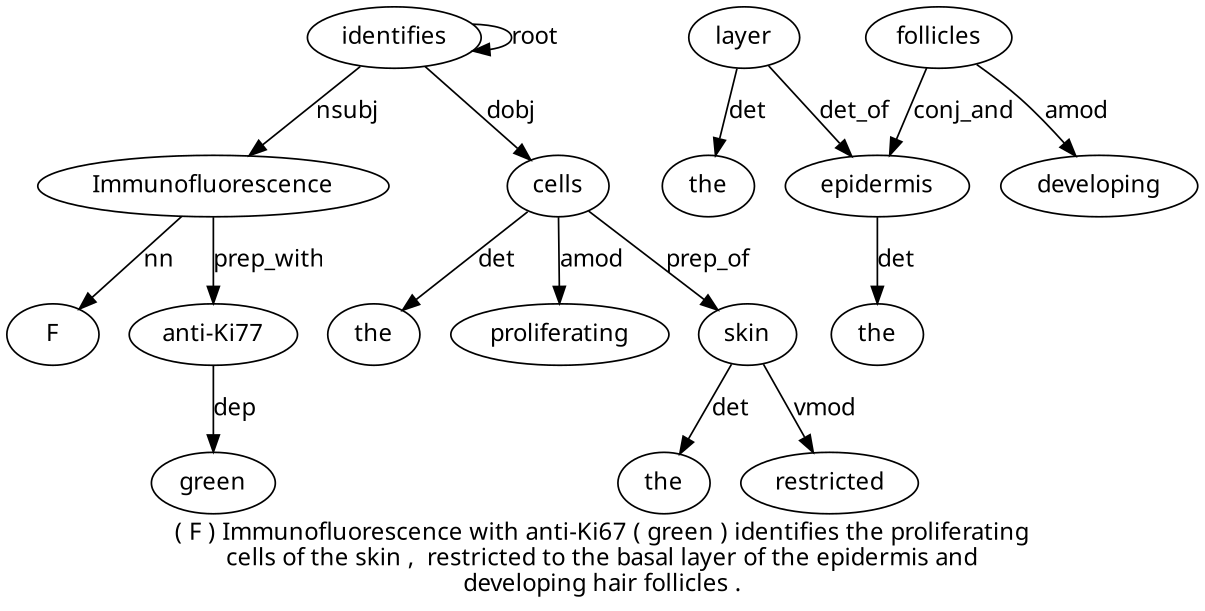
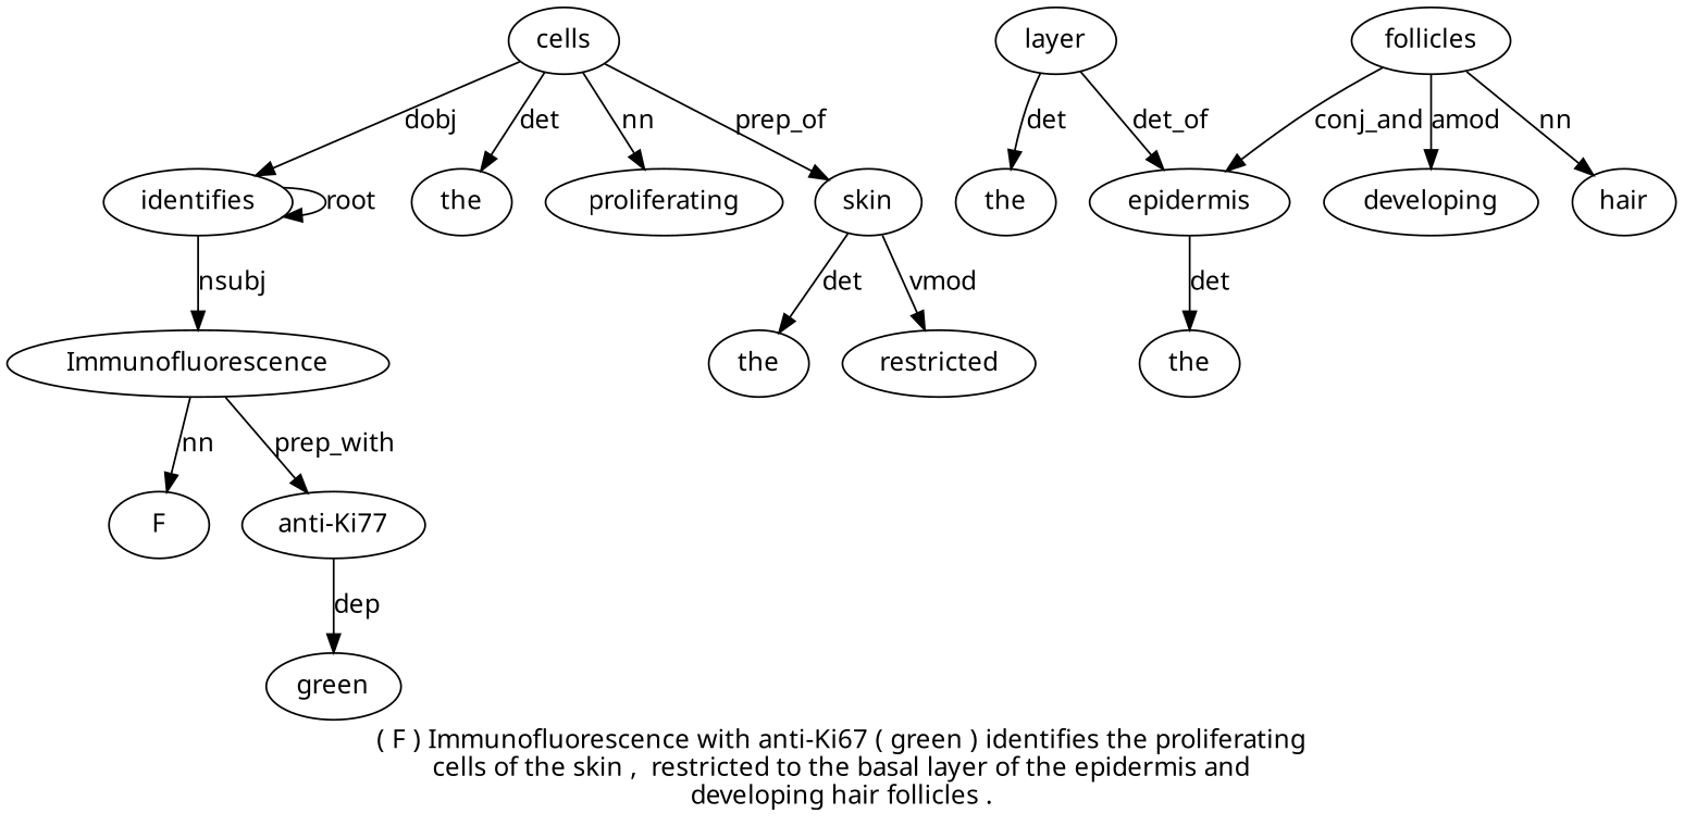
  digraph {
    fontname="Noto Sans"
    label="( F ) Immunofluorescence with anti-Ki67 ( green ) identifies the proliferating\ncells of the skin ,  restricted to the basal layer of the epidermis and\ndeveloping hair follicles ."
    node [fillcolor=white fontname="Noto Sans" style=filled]
    edge [fontname="Noto Sans"]
    n1 [label=Immunofluorescence]
    n2 [label=F]
    n3 [label="anti-Ki77"]
    n4 [label=green]
    n5 [label=identifies]
    n6 [label=cells]
    n7 [label=the]
    n8 [label=proliferating]
    n9 [label=skin]
    n10 [label=the]
    n11 [label=restricted]
    n12 [label=layer]
    n13 [label=the]
    n14 [label=epidermis]
    n15 [label=the]
    n16 [label=follicles]
    n17 [label=developing]
+   n18 [label=hair]
    n1 -> n2 [label=nn]
    n1 -> n3 [label=prep_with]
    n3 -> n4 [label=dep]
    n5 -> n1 [label=nsubj]
    n5 -> n5 [label=root]
-   n5 -> n6 [label=dobj]
+   n6 -> n5 [label=dobj]
    n6 -> n7 [label=det]
-   n6 -> n8 [label=amod]
+   n6 -> n8 [label=nn]
    n6 -> n9 [label=prep_of]
    n9 -> n10 [label=det]
    n9 -> n11 [label=vmod]
    n12 -> n13 [label=det]
    n12 -> n14 [label=det_of]
    n14 -> n15 [label=det]
    n16 -> n14 [label=conj_and]
    n16 -> n17 [label=amod]
+   n16 -> n18 [label=nn]
  }
